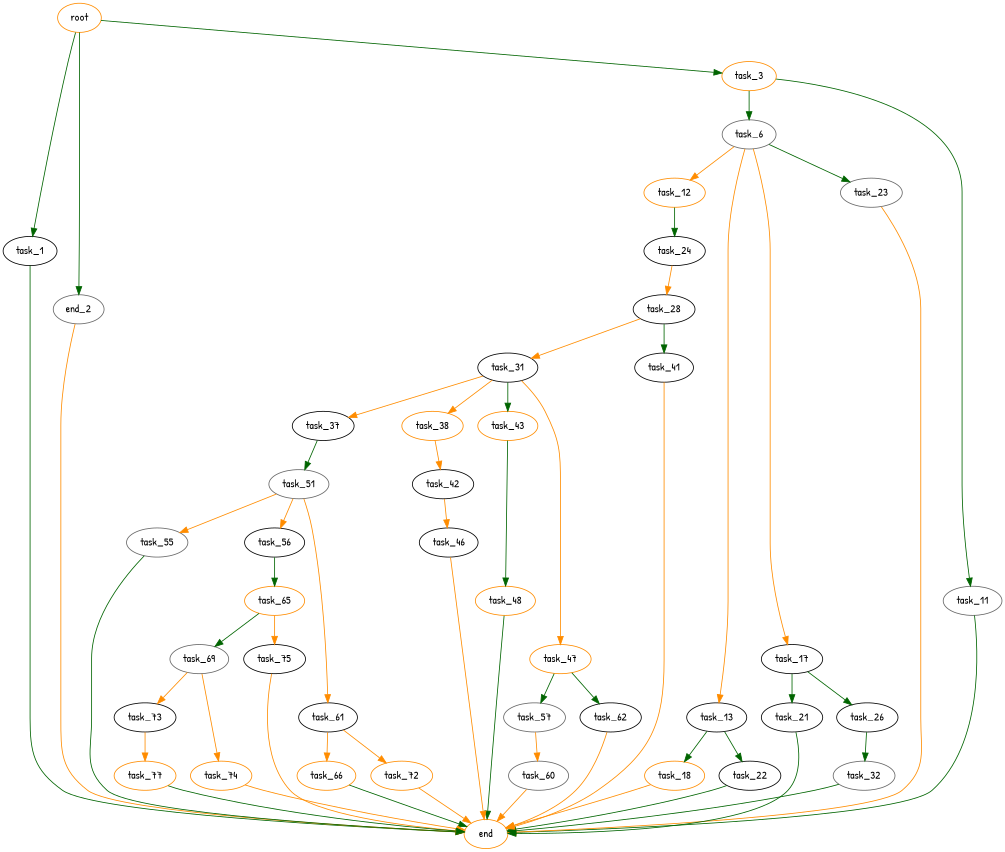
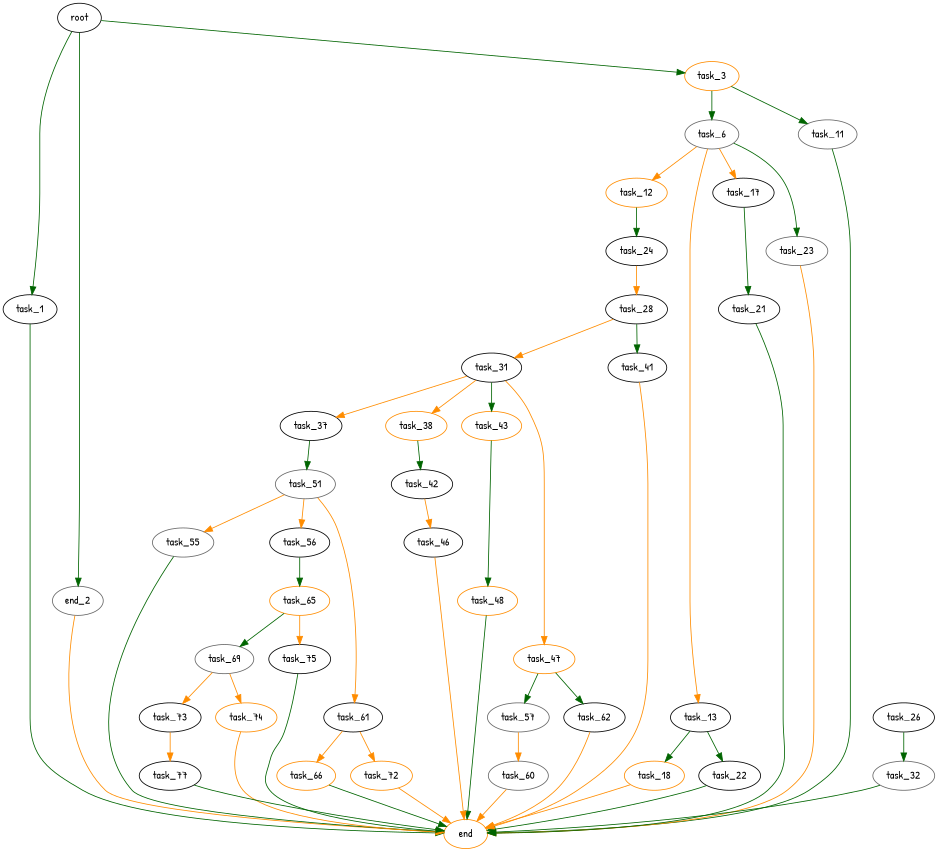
  digraph {
    fontname="Patrick Hand"
    node [color=black fontname="Patrick Hand"]
    edge [color=darkgreen fontname="Patrick Hand"]
-   root [color=darkorange]
+   root
    task_1
    n3 [color=gray40 label=end_2]
    task_3 [color=darkorange]
    end [color=darkorange]
    task_6 [color=gray40]
    task_11 [color=gray40]
    task_12 [color=darkorange]
    task_13
    task_17
    task_23 [color=gray40]
    task_24
    task_18 [color=darkorange]
    task_22
    task_21
    task_26
    task_28
    task_32 [color=gray40]
    task_31
    task_41
    task_37
    task_38 [color=darkorange]
    task_43 [color=darkorange]
    task_47 [color=darkorange]
    task_51 [color=gray40]
    task_42
    task_48 [color=darkorange]
    task_57 [color=gray40]
    task_62
    task_55 [color=gray40]
    task_56
    task_61
    task_46
    task_60 [color=gray40]
    task_65 [color=darkorange]
    task_66 [color=darkorange]
    task_72 [color=darkorange]
    task_69 [color=gray40]
    task_75
    task_73
    task_74 [color=darkorange]
-   task_77 [color=darkorange]
+   task_77
    root -> task_1
    root -> n3
    root -> task_3
    task_1 -> end
    n3 -> end [color=darkorange]
    task_3 -> task_6
    task_3 -> task_11
    task_6 -> task_12 [color=darkorange]
    task_6 -> task_13 [color=darkorange]
    task_6 -> task_17 [color=darkorange]
    task_6 -> task_23
    task_11 -> end
    task_12 -> task_24
    task_13 -> task_18
    task_13 -> task_22
    task_17 -> task_21
-   task_17 -> task_26
    task_23 -> end [color=darkorange]
    task_24 -> task_28 [color=darkorange]
    task_18 -> end [color=darkorange]
    task_22 -> end
    task_21 -> end
    task_26 -> task_32
    task_28 -> task_31 [color=darkorange]
    task_28 -> task_41
    task_32 -> end
    task_31 -> task_37 [color=darkorange]
    task_31 -> task_38 [color=darkorange]
    task_31 -> task_43
    task_31 -> task_47 [color=darkorange]
    task_41 -> end [color=darkorange]
    task_37 -> task_51
-   task_38 -> task_42 [color=darkorange]
+   task_38 -> task_42
    task_43 -> task_48
    task_47 -> task_57
    task_47 -> task_62
    task_51 -> task_55 [color=darkorange]
    task_51 -> task_56 [color=darkorange]
    task_51 -> task_61 [color=darkorange]
    task_42 -> task_46 [color=darkorange]
    task_48 -> end
    task_57 -> task_60 [color=darkorange]
    task_62 -> end [color=darkorange]
    task_55 -> end
    task_56 -> task_65
    task_61 -> task_66 [color=darkorange]
    task_61 -> task_72 [color=darkorange]
    task_46 -> end [color=darkorange]
    task_60 -> end [color=darkorange]
    task_65 -> task_69
    task_65 -> task_75 [color=darkorange]
    task_66 -> end
    task_72 -> end [color=darkorange]
    task_69 -> task_73 [color=darkorange]
    task_69 -> task_74 [color=darkorange]
-   task_75 -> end [color=darkorange]
+   task_75 -> end
    task_73 -> task_77 [color=darkorange]
    task_74 -> end [color=darkorange]
    task_77 -> end
  }
